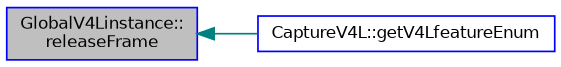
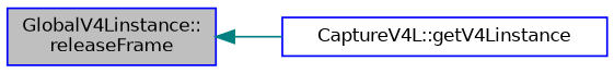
  digraph {
    rankdir=LR
    node [color=blue fontname=Helvetica fontsize=10 shape=record style=filled]
    n1 [fillcolor=grey75 fontcolor=black height=0.2 label="GlobalV4Linstance::\lreleaseFrame" width=0.4]
-   n2 [fillcolor=white height=0.2 label="CaptureV4L::getV4LfeatureEnum" width=0.4]
+   n2 [fillcolor=white height=0.2 label="CaptureV4L::getV4Linstance" width=0.4]
    n1 -> n2 [color=teal dir=back fontname=Helvetica fontsize=10 labelfontname=Helvetica labelfontsize=10 style=solid]
  }
